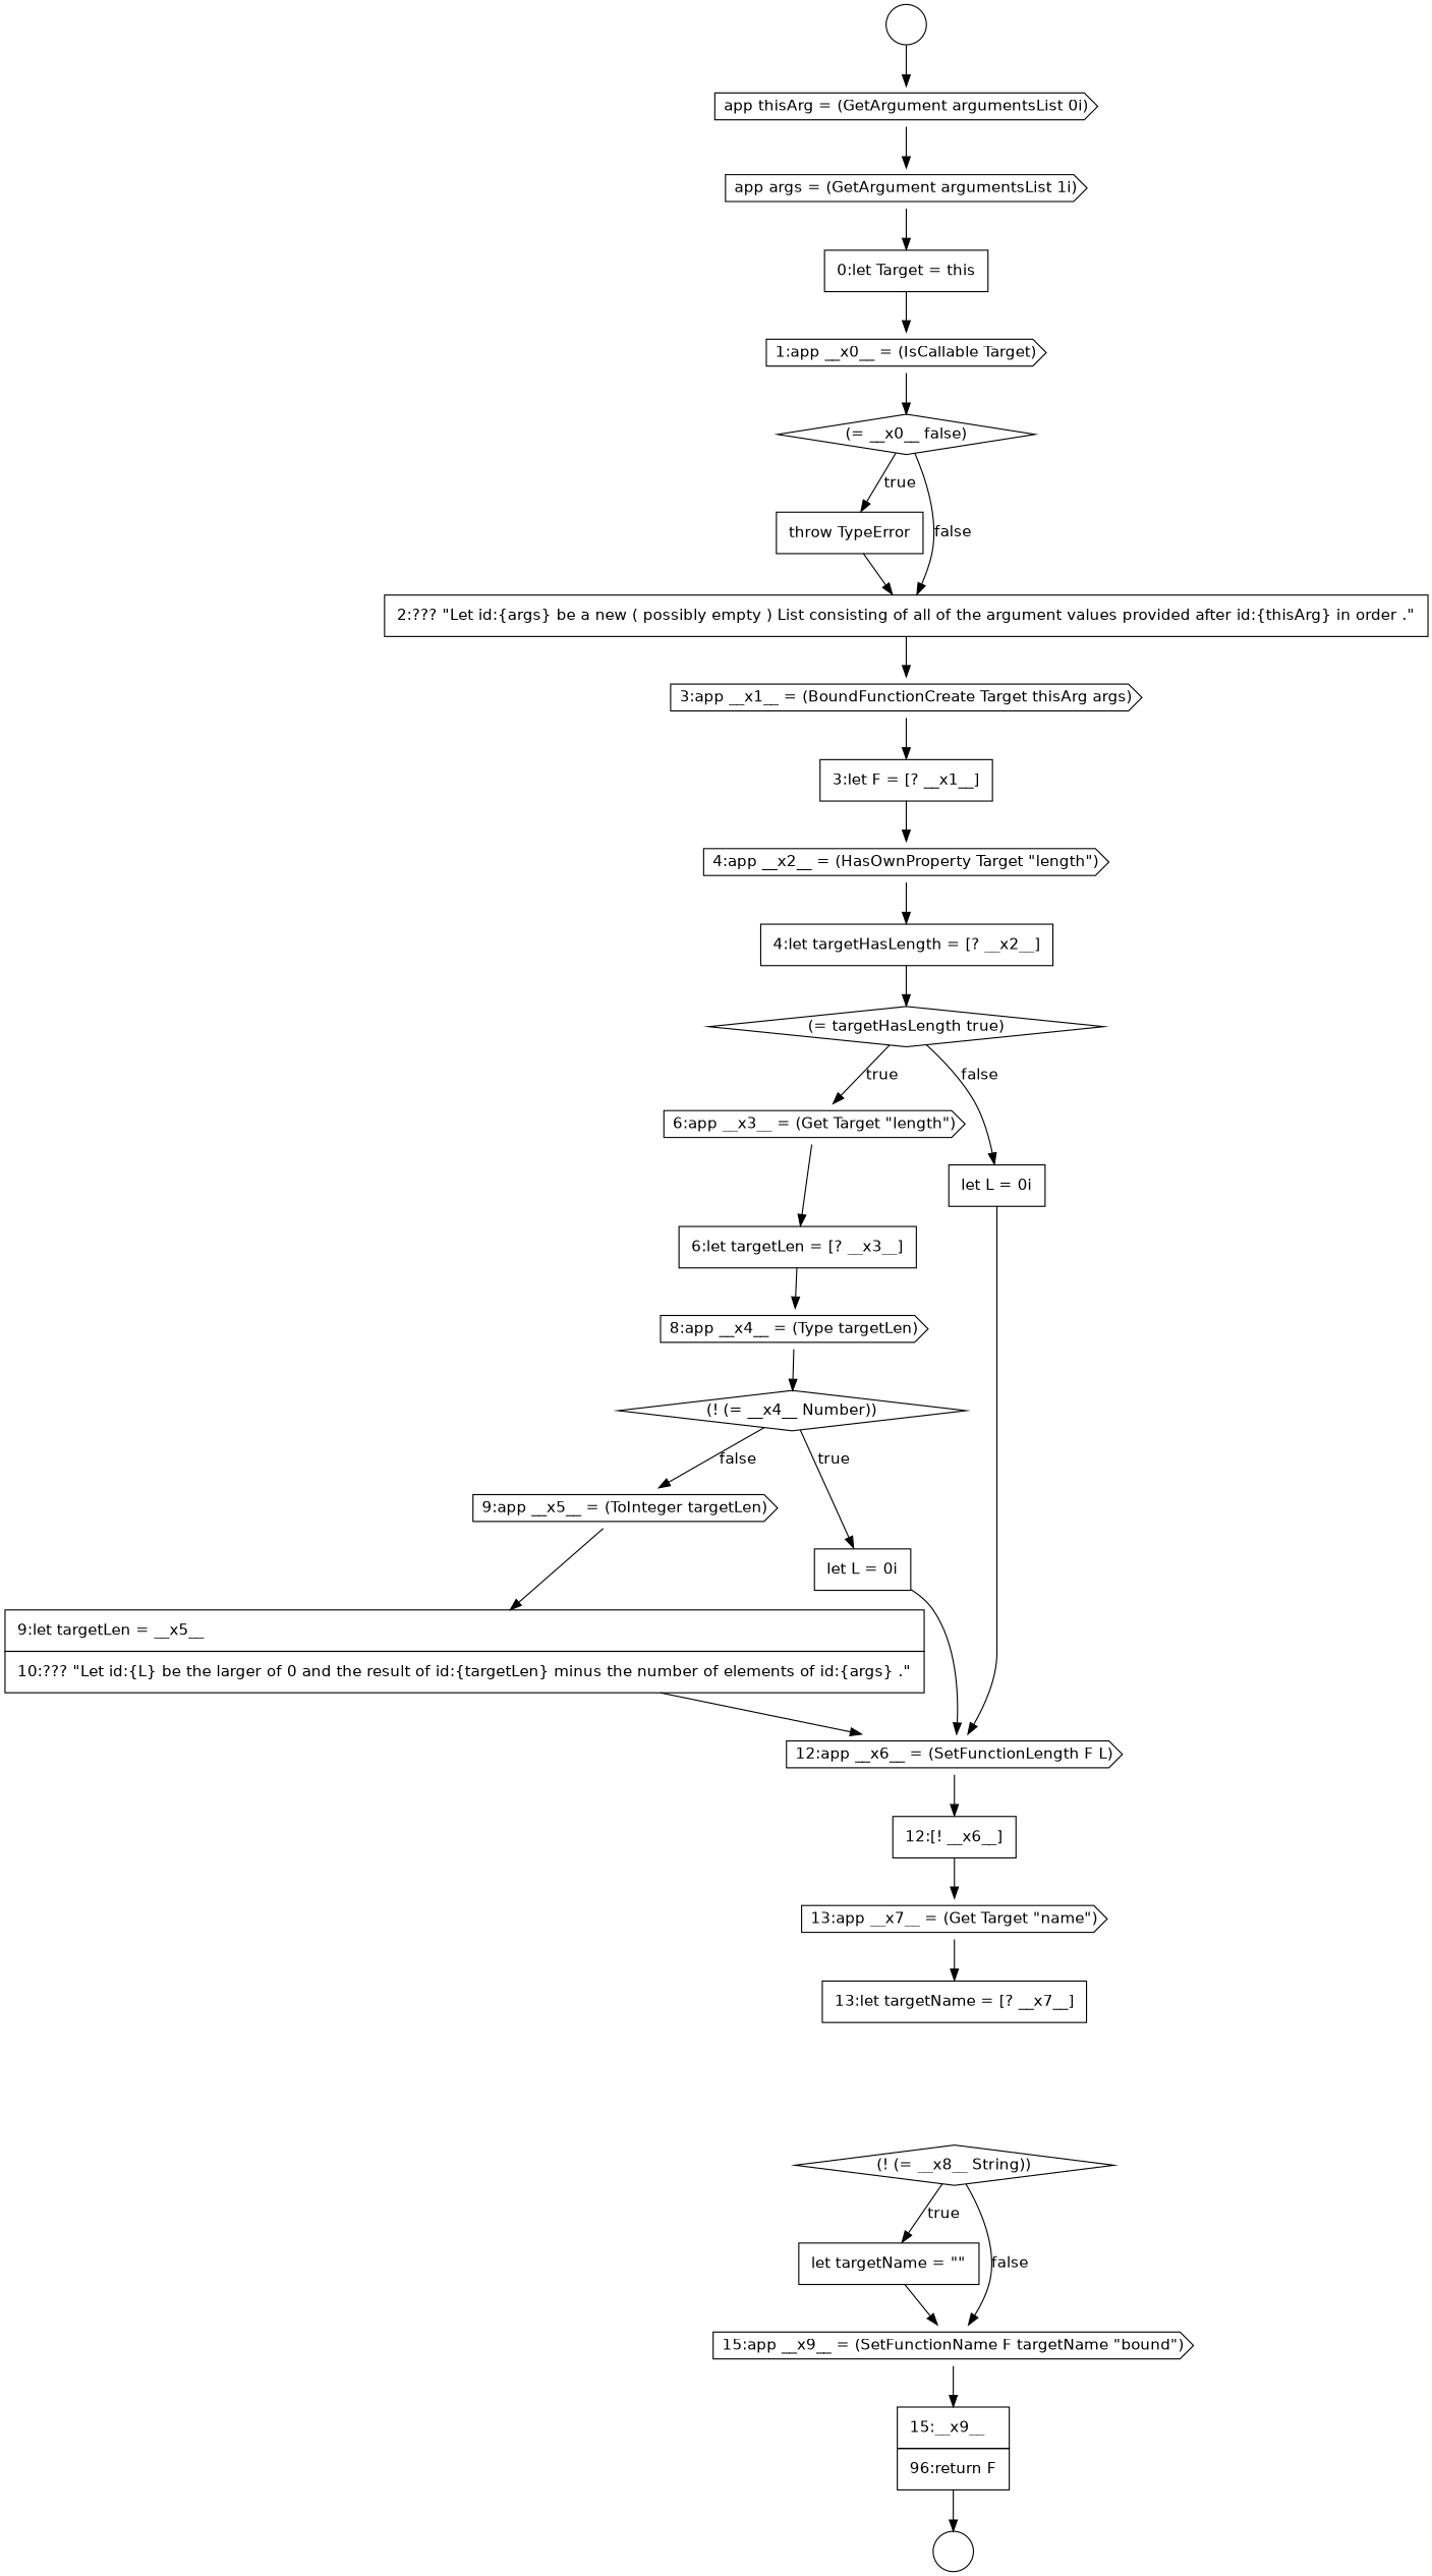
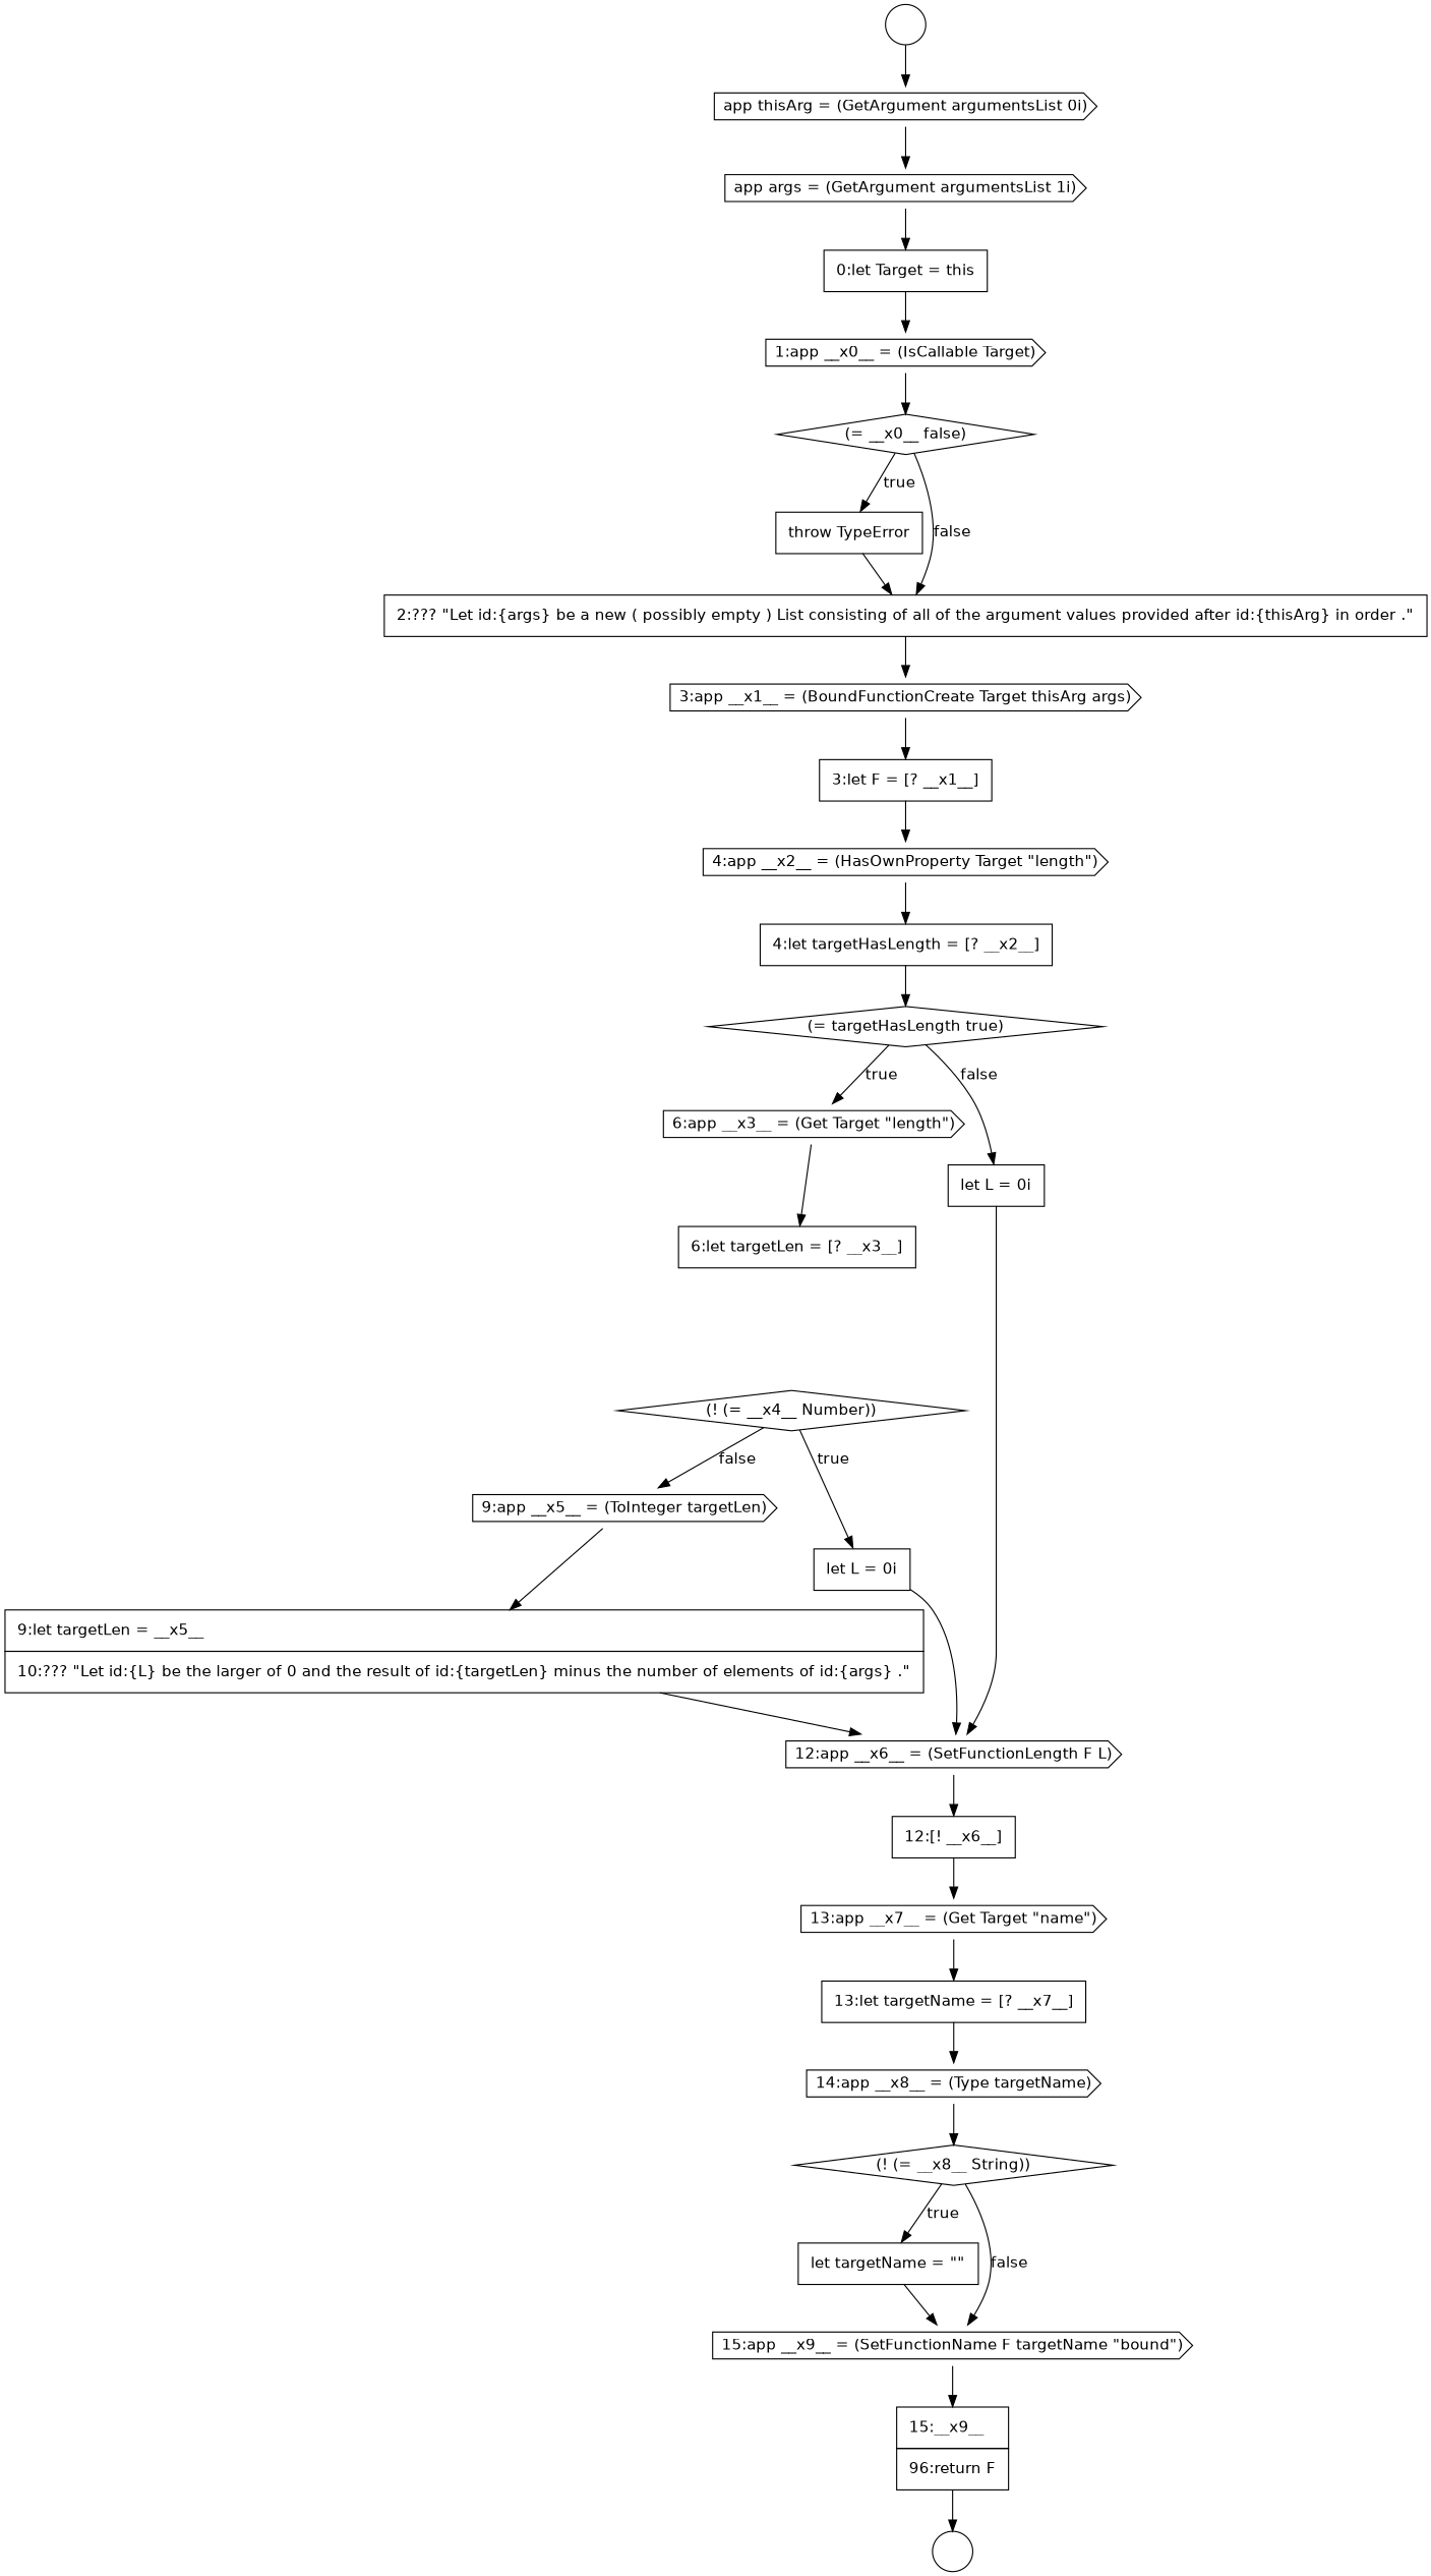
  digraph {
    fontname="DejaVu Sans"
    node [color=black fillcolor=white fontname="DejaVu Sans" shape=none style=filled]
    edge [color=black fontname="DejaVu Sans"]
    n1 [label=<<font color="black">     <table border="0" cellborder="1" cellspacing="0" cellpadding="10">       <tr><td align="left">throw TypeError</td></tr>     </table>   </font>> margin=0]
    n2 [label=<<font color="black">     <table border="0" cellborder="1" cellspacing="0" cellpadding="10">       <tr><td align="left">2:??? &quot;Let id:{args} be a new ( possibly empty ) List consisting of all of the argument values provided after id:{thisArg} in order .&quot;</td></tr>     </table>   </font>> margin=0]
    n3 [label=<<font color="black">3:app __x1__ = (BoundFunctionCreate Target thisArg args)</font>> shape=cds]
    n4 [label=<<font color="black">12:app __x6__ = (SetFunctionLength F L)</font>> shape=cds]
    n5 [label=<<font color="black">     <table border="0" cellborder="1" cellspacing="0" cellpadding="10">       <tr><td align="left">12:[! __x6__]</td></tr>     </table>   </font>> margin=0]
    n6 [label=<<font color="black">13:app __x7__ = (Get Target &quot;name&quot;)</font>> shape=cds]
    n7 [label=" " shape=circle]
    n8 [label=<<font color="black">app thisArg = (GetArgument argumentsList 0i)</font>> shape=cds]
    n9 [label=<<font color="black">app args = (GetArgument argumentsList 1i)</font>> shape=cds]
    n10 [label=<<font color="black">     <table border="0" cellborder="1" cellspacing="0" cellpadding="10">       <tr><td align="left">6:let targetLen = [? __x3__]</td></tr>     </table>   </font>> margin=0]
-   n11 [label=<<font color="black">8:app __x4__ = (Type targetLen)</font>> shape=cds]
    n12 [label=<<font color="black">(! (= __x4__ Number))</font>> shape=diamond]
    n13 [label=<<font color="black">     <table border="0" cellborder="1" cellspacing="0" cellpadding="10">       <tr><td align="left">let targetName = &quot;&quot;</td></tr>     </table>   </font>> margin=0]
    n14 [label=<<font color="black">15:app __x9__ = (SetFunctionName F targetName &quot;bound&quot;)</font>> shape=cds]
    n15 [label=<<font color="black">     <table border="0" cellborder="1" cellspacing="0" cellpadding="10">       <tr><td align="left">15:__x9__</td></tr>       <tr><td align="left">96:return F</td></tr>     </table>   </font>> margin=0]
    n16 [label=<<font color="black">9:app __x5__ = (ToInteger targetLen)</font>> shape=cds]
    n17 [label=<<font color="black">     <table border="0" cellborder="1" cellspacing="0" cellpadding="10">       <tr><td align="left">9:let targetLen = __x5__</td></tr>       <tr><td align="left">10:??? &quot;Let id:{L} be the larger of 0 and the result of id:{targetLen} minus the number of elements of id:{args} .&quot;</td></tr>     </table>   </font>> margin=0]
    n18 [label=" " shape=circle]
    n19 [label=<<font color="black">     <table border="0" cellborder="1" cellspacing="0" cellpadding="10">       <tr><td align="left">13:let targetName = [? __x7__]</td></tr>     </table>   </font>> margin=0]
+   n20 [label=<<font color="black">14:app __x8__ = (Type targetName)</font>> shape=cds]
    n21 [label=<<font color="black">(! (= __x8__ String))</font>> shape=diamond]
    n22 [label=<<font color="black">1:app __x0__ = (IsCallable Target)</font>> shape=cds]
    n23 [label=<<font color="black">(= __x0__ false)</font>> shape=diamond]
    n24 [label=<<font color="black">(= targetHasLength true)</font>> shape=diamond]
    n25 [label=<<font color="black">6:app __x3__ = (Get Target &quot;length&quot;)</font>> shape=cds]
    n26 [label=<<font color="black">     <table border="0" cellborder="1" cellspacing="0" cellpadding="10">       <tr><td align="left">let L = 0i</td></tr>     </table>   </font>> margin=0]
    n27 [label=<<font color="black">     <table border="0" cellborder="1" cellspacing="0" cellpadding="10">       <tr><td align="left">let L = 0i</td></tr>     </table>   </font>> margin=0]
    n28 [label=<<font color="black">4:app __x2__ = (HasOwnProperty Target &quot;length&quot;)</font>> shape=cds]
    n29 [label=<<font color="black">     <table border="0" cellborder="1" cellspacing="0" cellpadding="10">       <tr><td align="left">4:let targetHasLength = [? __x2__]</td></tr>     </table>   </font>> margin=0]
    n30 [label=<<font color="black">     <table border="0" cellborder="1" cellspacing="0" cellpadding="10">       <tr><td align="left">0:let Target = this</td></tr>     </table>   </font>> margin=0]
    n31 [label=<<font color="black">     <table border="0" cellborder="1" cellspacing="0" cellpadding="10">       <tr><td align="left">3:let F = [? __x1__]</td></tr>     </table>   </font>> margin=0]
    n1 -> n2
    n2 -> n3
    n3 -> n31
    n4 -> n5
    n5 -> n6
    n6 -> n19
    n7 -> n8
    n8 -> n9
    n9 -> n30
-   n10 -> n11
-   n11 -> n12
    n12 -> n16 [label=<<font color="black">false</font>>]
    n12 -> n27 [label=<<font color="black">true</font>>]
    n13 -> n14
    n14 -> n15
    n15 -> n18
    n16 -> n17
    n17 -> n4
+   n19 -> n20
+   n20 -> n21
    n21 -> n13 [label=<<font color="black">true</font>>]
    n21 -> n14 [label=<<font color="black">false</font>>]
    n22 -> n23
    n23 -> n1 [label=<<font color="black">true</font>>]
    n23 -> n2 [label=<<font color="black">false</font>>]
    n24 -> n25 [label=<<font color="black">true</font>>]
    n24 -> n26 [label=<<font color="black">false</font>>]
    n25 -> n10
    n26 -> n4
    n27 -> n4
    n28 -> n29
    n29 -> n24
    n30 -> n22
    n31 -> n28
  }
